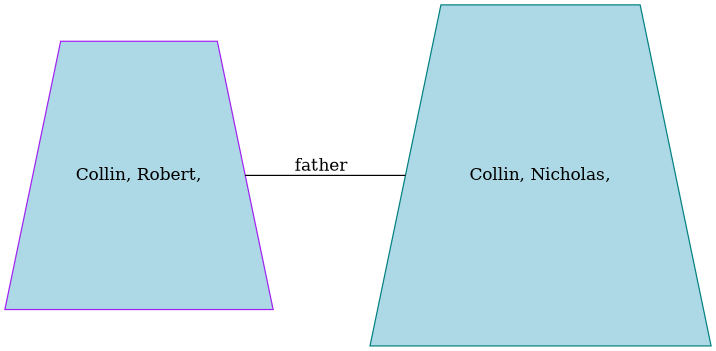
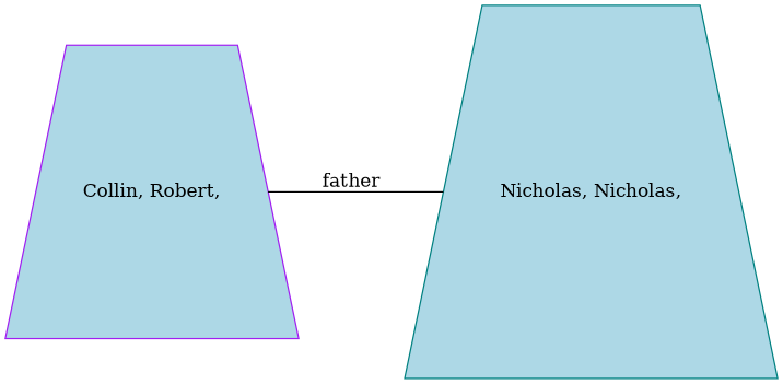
  digraph {
    rankdir=LR
    node [regular=1 shape=trapezium style=filled fillcolor=lightblue]
    n1 [color=purple label="Collin, Robert,"]
-   n2 [color=teal label="Collin, Nicholas,"]
+   n2 [color=teal label="Nicholas, Nicholas,"]
    n1 -> n2 [arrowsize=0.0 dir=none label=father color=black]
  }
